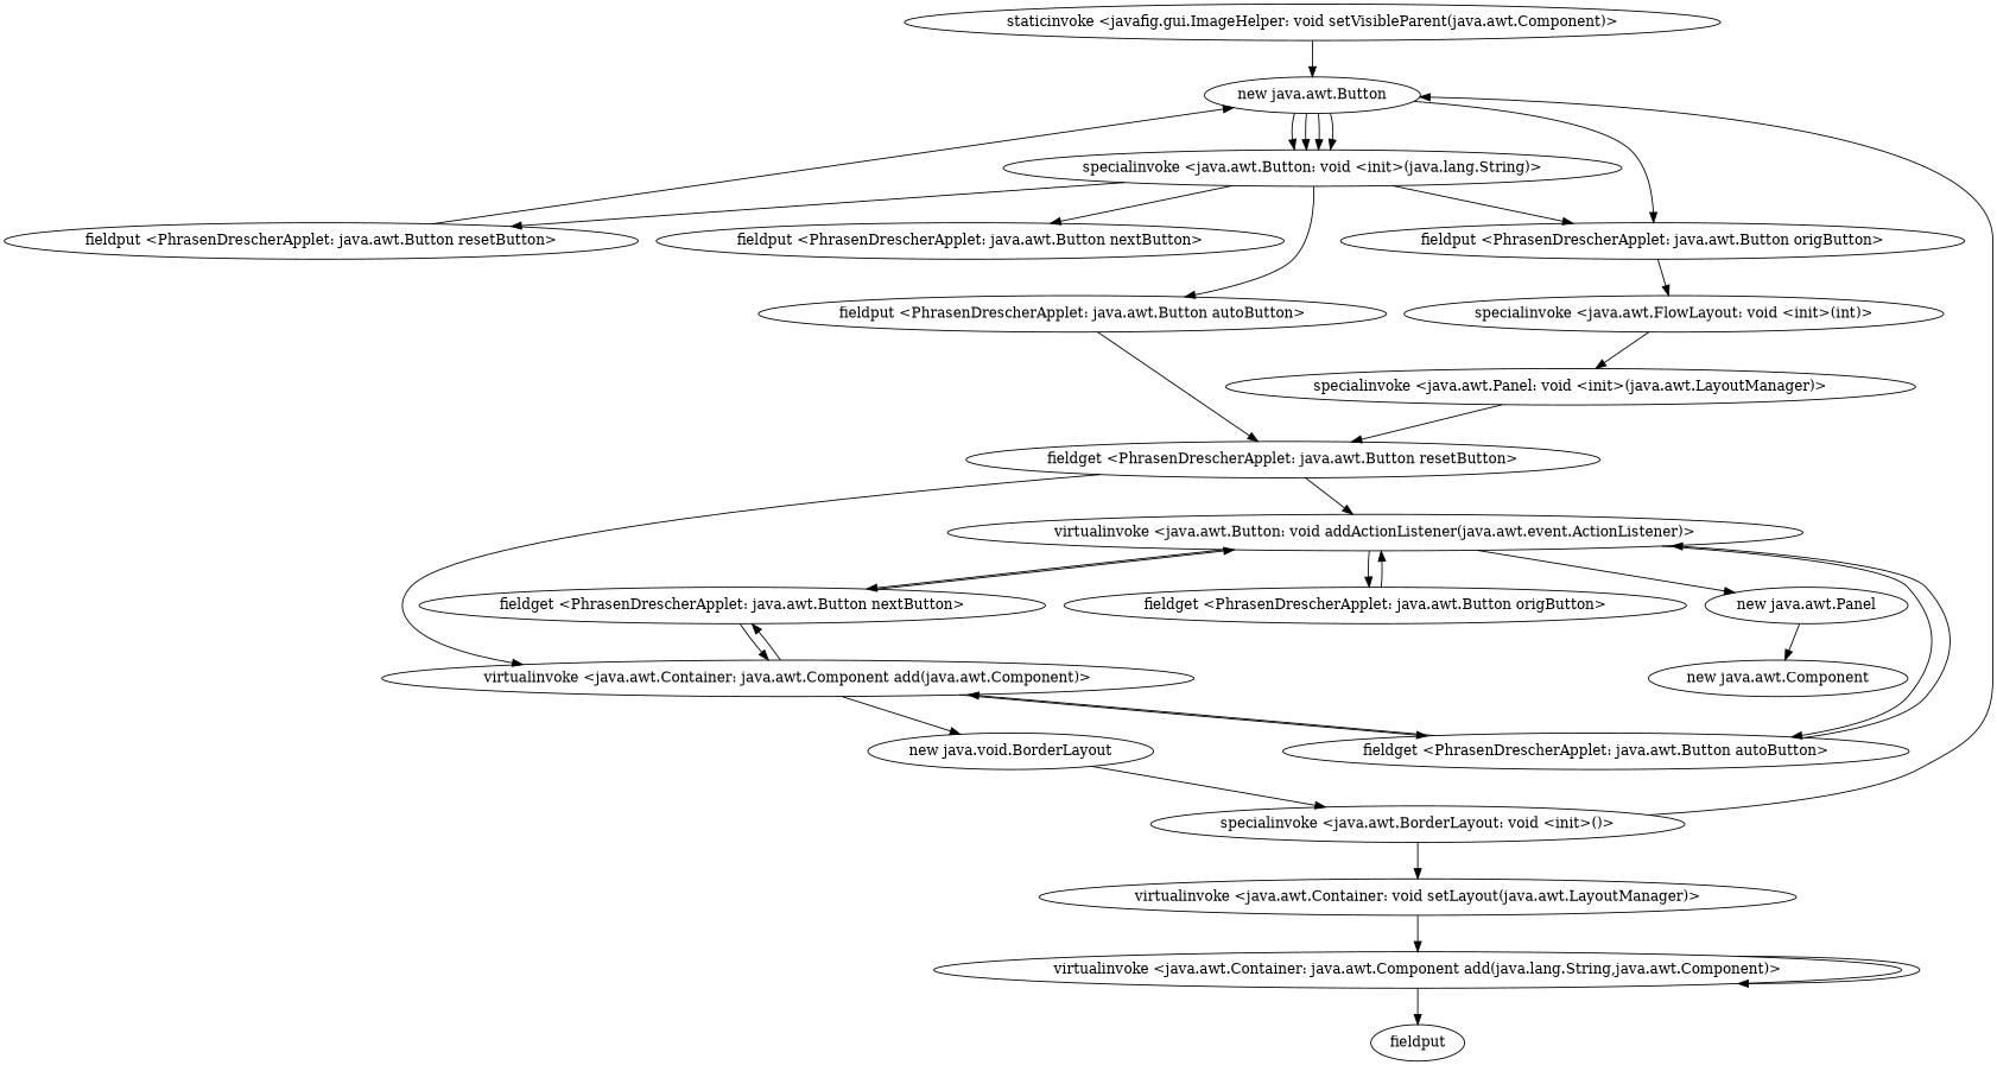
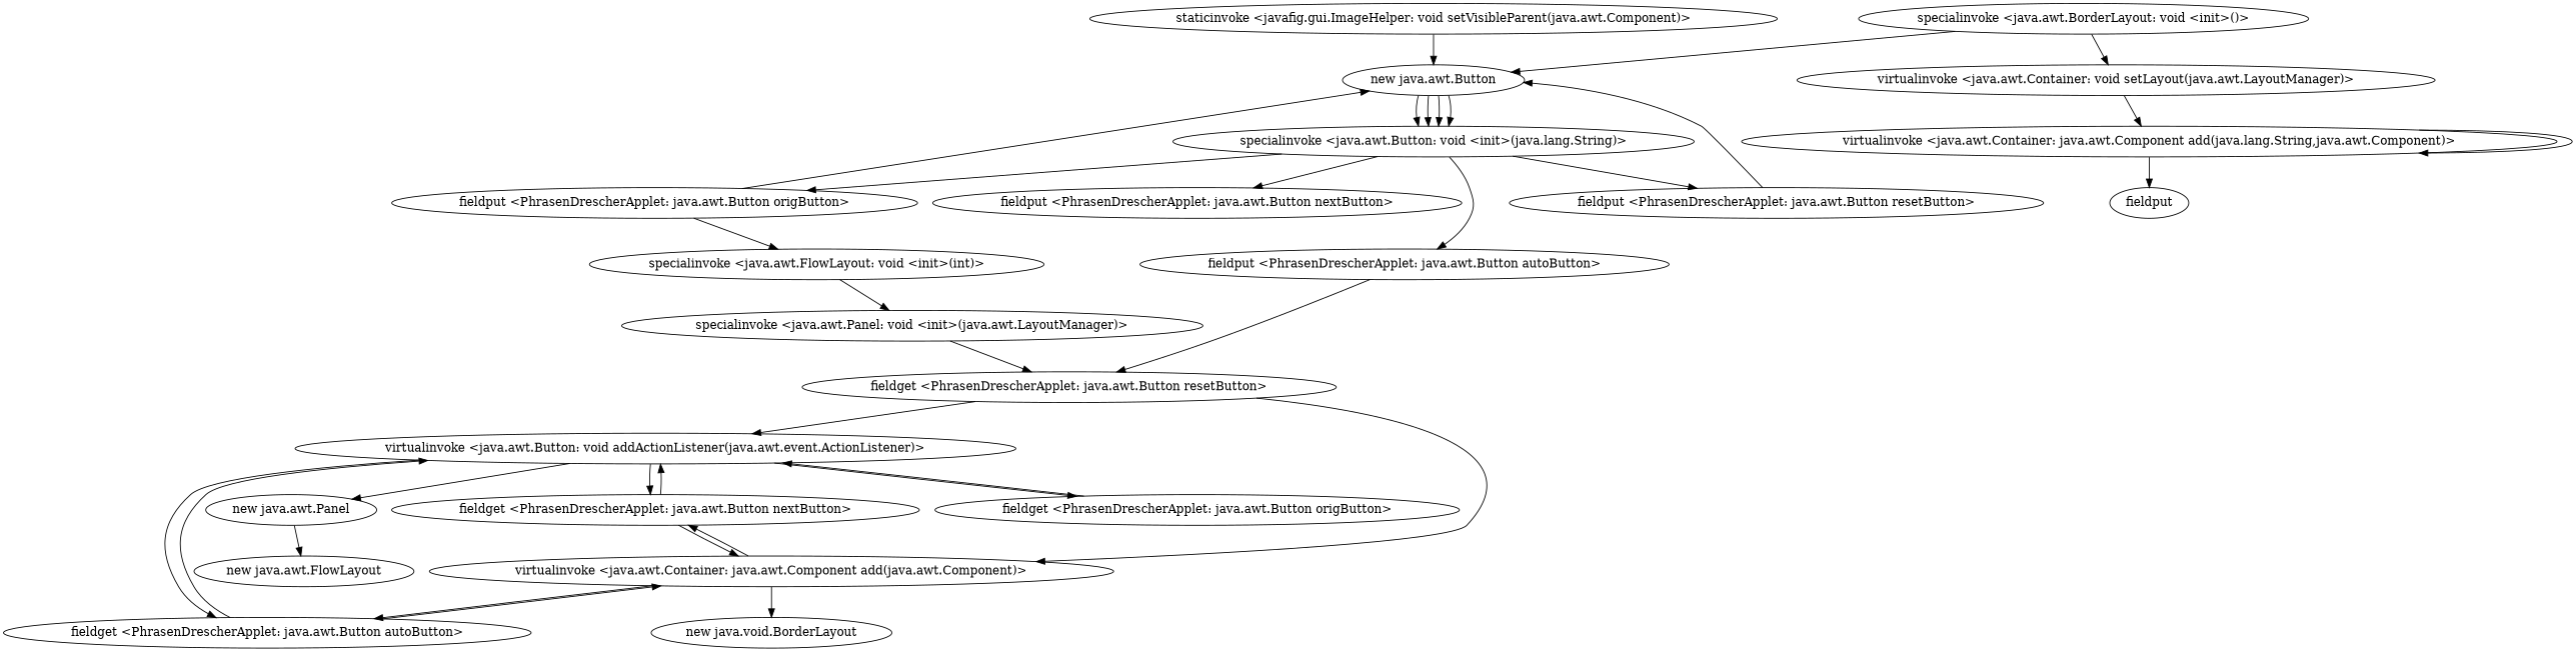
  digraph {
    "staticinvoke <javafig.gui.ImageHelper: void setVisibleParent(java.awt.Component)>"
    "new java.awt.Button"
    "specialinvoke <java.awt.Button: void <init>(java.lang.String)>"
    "fieldput <PhrasenDrescherApplet: java.awt.Button resetButton>"
    "fieldput <PhrasenDrescherApplet: java.awt.Button origButton>"
    "fieldput <PhrasenDrescherApplet: java.awt.Button nextButton>"
    "fieldput <PhrasenDrescherApplet: java.awt.Button autoButton>"
    "specialinvoke <java.awt.FlowLayout: void <init>(int)>"
    "fieldget <PhrasenDrescherApplet: java.awt.Button resetButton>"
    "virtualinvoke <java.awt.Button: void addActionListener(java.awt.event.ActionListener)>"
    "virtualinvoke <java.awt.Container: java.awt.Component add(java.awt.Component)>"
    "fieldget <PhrasenDrescherApplet: java.awt.Button origButton>"
    "fieldget <PhrasenDrescherApplet: java.awt.Button nextButton>"
    "fieldget <PhrasenDrescherApplet: java.awt.Button autoButton>"
    "new java.awt.Panel"
    n16 [label="new java.void.BorderLayout"]
-   "new java.awt.FlowLayout" [label="new java.awt.Component"]
+   "new java.awt.FlowLayout"
    "specialinvoke <java.awt.Panel: void <init>(java.awt.LayoutManager)>"
    "specialinvoke <java.awt.BorderLayout: void <init>()>"
    "virtualinvoke <java.awt.Container: void setLayout(java.awt.LayoutManager)>"
    "virtualinvoke <java.awt.Container: java.awt.Component add(java.lang.String,java.awt.Component)>"
    n22 [label=fieldput]
    "staticinvoke <javafig.gui.ImageHelper: void setVisibleParent(java.awt.Component)>" -> "new java.awt.Button"
    "new java.awt.Button" -> "specialinvoke <java.awt.Button: void <init>(java.lang.String)>"
    "new java.awt.Button" -> "specialinvoke <java.awt.Button: void <init>(java.lang.String)>"
    "new java.awt.Button" -> "specialinvoke <java.awt.Button: void <init>(java.lang.String)>"
    "new java.awt.Button" -> "specialinvoke <java.awt.Button: void <init>(java.lang.String)>"
    "specialinvoke <java.awt.Button: void <init>(java.lang.String)>" -> "fieldput <PhrasenDrescherApplet: java.awt.Button resetButton>"
    "specialinvoke <java.awt.Button: void <init>(java.lang.String)>" -> "fieldput <PhrasenDrescherApplet: java.awt.Button origButton>"
    "specialinvoke <java.awt.Button: void <init>(java.lang.String)>" -> "fieldput <PhrasenDrescherApplet: java.awt.Button nextButton>"
    "specialinvoke <java.awt.Button: void <init>(java.lang.String)>" -> "fieldput <PhrasenDrescherApplet: java.awt.Button autoButton>"
    "fieldput <PhrasenDrescherApplet: java.awt.Button resetButton>" -> "new java.awt.Button"
-   "new java.awt.Button" -> "fieldput <PhrasenDrescherApplet: java.awt.Button origButton>"
+   "fieldput <PhrasenDrescherApplet: java.awt.Button origButton>" -> "new java.awt.Button"
    "fieldput <PhrasenDrescherApplet: java.awt.Button origButton>" -> "specialinvoke <java.awt.FlowLayout: void <init>(int)>"
    "fieldput <PhrasenDrescherApplet: java.awt.Button autoButton>" -> "fieldget <PhrasenDrescherApplet: java.awt.Button resetButton>"
    "specialinvoke <java.awt.FlowLayout: void <init>(int)>" -> "specialinvoke <java.awt.Panel: void <init>(java.awt.LayoutManager)>"
    "fieldget <PhrasenDrescherApplet: java.awt.Button resetButton>" -> "virtualinvoke <java.awt.Button: void addActionListener(java.awt.event.ActionListener)>"
    "fieldget <PhrasenDrescherApplet: java.awt.Button resetButton>" -> "virtualinvoke <java.awt.Container: java.awt.Component add(java.awt.Component)>"
    "virtualinvoke <java.awt.Button: void addActionListener(java.awt.event.ActionListener)>" -> "fieldget <PhrasenDrescherApplet: java.awt.Button origButton>"
    "virtualinvoke <java.awt.Button: void addActionListener(java.awt.event.ActionListener)>" -> "fieldget <PhrasenDrescherApplet: java.awt.Button nextButton>"
    "virtualinvoke <java.awt.Button: void addActionListener(java.awt.event.ActionListener)>" -> "fieldget <PhrasenDrescherApplet: java.awt.Button autoButton>"
    "virtualinvoke <java.awt.Button: void addActionListener(java.awt.event.ActionListener)>" -> "new java.awt.Panel"
    "virtualinvoke <java.awt.Container: java.awt.Component add(java.awt.Component)>" -> "fieldget <PhrasenDrescherApplet: java.awt.Button nextButton>"
    "virtualinvoke <java.awt.Container: java.awt.Component add(java.awt.Component)>" -> "fieldget <PhrasenDrescherApplet: java.awt.Button autoButton>"
    "virtualinvoke <java.awt.Container: java.awt.Component add(java.awt.Component)>" -> n16
    "fieldget <PhrasenDrescherApplet: java.awt.Button origButton>" -> "virtualinvoke <java.awt.Button: void addActionListener(java.awt.event.ActionListener)>"
    "fieldget <PhrasenDrescherApplet: java.awt.Button nextButton>" -> "virtualinvoke <java.awt.Button: void addActionListener(java.awt.event.ActionListener)>"
    "fieldget <PhrasenDrescherApplet: java.awt.Button nextButton>" -> "virtualinvoke <java.awt.Container: java.awt.Component add(java.awt.Component)>"
    "fieldget <PhrasenDrescherApplet: java.awt.Button autoButton>" -> "virtualinvoke <java.awt.Button: void addActionListener(java.awt.event.ActionListener)>"
    "fieldget <PhrasenDrescherApplet: java.awt.Button autoButton>" -> "virtualinvoke <java.awt.Container: java.awt.Component add(java.awt.Component)>"
    "new java.awt.Panel" -> "new java.awt.FlowLayout"
-   n16 -> "specialinvoke <java.awt.BorderLayout: void <init>()>"
    "specialinvoke <java.awt.Panel: void <init>(java.awt.LayoutManager)>" -> "fieldget <PhrasenDrescherApplet: java.awt.Button resetButton>"
    "specialinvoke <java.awt.BorderLayout: void <init>()>" -> "new java.awt.Button"
    "specialinvoke <java.awt.BorderLayout: void <init>()>" -> "virtualinvoke <java.awt.Container: void setLayout(java.awt.LayoutManager)>"
    "virtualinvoke <java.awt.Container: void setLayout(java.awt.LayoutManager)>" -> "virtualinvoke <java.awt.Container: java.awt.Component add(java.lang.String,java.awt.Component)>"
    "virtualinvoke <java.awt.Container: java.awt.Component add(java.lang.String,java.awt.Component)>" -> "virtualinvoke <java.awt.Container: java.awt.Component add(java.lang.String,java.awt.Component)>"
    "virtualinvoke <java.awt.Container: java.awt.Component add(java.lang.String,java.awt.Component)>" -> n22
  }
